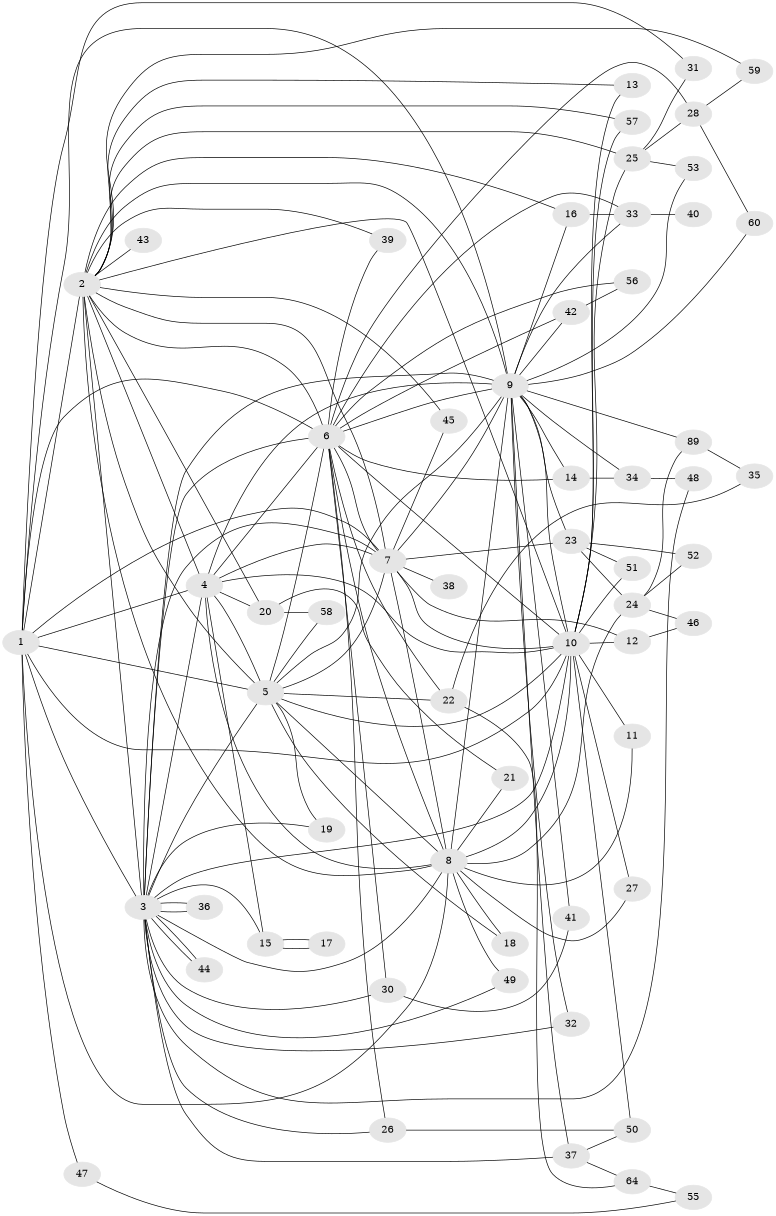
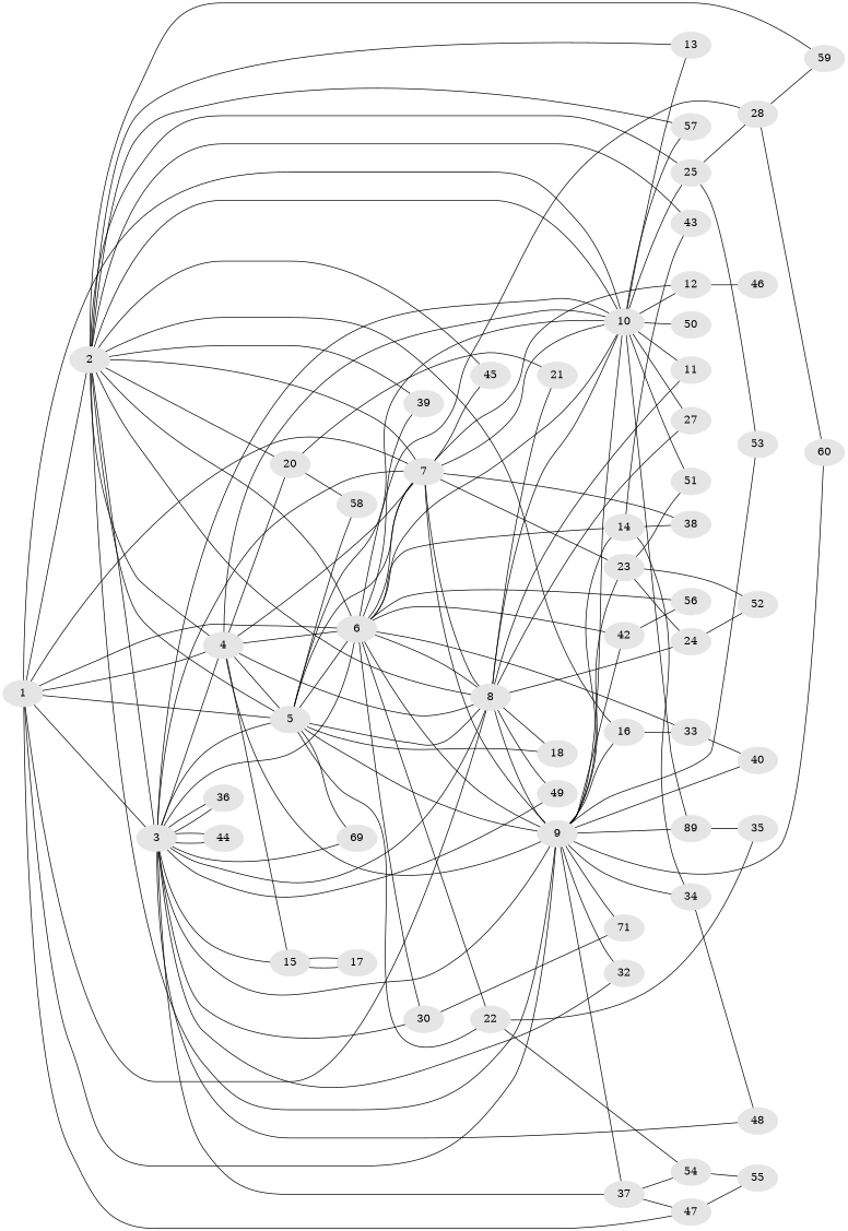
  graph {
    rankdir=LR
    node [color=gray90 style=filled]
    1
    2
    3
    4
    5
    6
    7
    8
    9
    10
-   31
    47
    13
    16
    20
    25
    39
    43
    45
    57
    59
    15
-   19
-   26
+   19 [label=69]
    30
    32
    36
    37
    44
    48
    49
    18
    22
    58
    14
    28
    33
    42
    56
    12
    23
    38
    11
    21
    24
    27
    n47 [label=89]
    34
    40
-   41
+   41 [label=71]
    53
    60
    50
    51
    55
    17
-   54 [label=64]
+   54
    35
    46
    52
    1 -- 2
    1 -- 3
    1 -- 4
    1 -- 5
    1 -- 6
    1 -- 7
    1 -- 8
    1 -- 9
    1 -- 10
-   1 -- 31
    1 -- 47
    2 -- 3
    2 -- 4
    2 -- 5
    2 -- 6
    2 -- 7
    2 -- 8
    2 -- 9
    2 -- 10
    2 -- 13
    2 -- 16
    2 -- 20
    2 -- 25
    2 -- 39
    2 -- 43
    2 -- 45
    2 -- 57
    2 -- 59
    3 -- 4
    3 -- 5
    3 -- 6
    3 -- 7
    3 -- 8
    3 -- 9
    3 -- 10
    3 -- 15
    3 -- 19
-   3 -- 26
    3 -- 30
    3 -- 32
    3 -- 36
    3 -- 36
    3 -- 37
    3 -- 44
    3 -- 44
    3 -- 48
    3 -- 49
    4 -- 5
    4 -- 6
    4 -- 7
    4 -- 8
    4 -- 9
    4 -- 10
    4 -- 20
    4 -- 15
    5 -- 6
    5 -- 7
    5 -- 8
    5 -- 9
    5 -- 10
    5 -- 19
    5 -- 18
    5 -- 22
    5 -- 58
    6 -- 7
    6 -- 8
    6 -- 9
    6 -- 10
    6 -- 39
-   6 -- 26
    6 -- 30
    6 -- 22
    6 -- 14
    6 -- 28
    6 -- 33
    6 -- 42
    6 -- 56
    7 -- 8
    7 -- 9
    7 -- 10
    7 -- 45
    7 -- 12
    7 -- 23
    7 -- 38
    8 -- 9
    8 -- 10
    8 -- 49
    8 -- 18
    8 -- 11
    8 -- 21
    8 -- 24
    8 -- 27
    9 -- 10
    9 -- 16
    9 -- 32
    9 -- 37
    9 -- 14
    9 -- 42
    9 -- 23
    9 -- n47
    9 -- 34
-   9 -- 33
+   9 -- 40
    9 -- 41
    9 -- 53
    9 -- 60
    10 -- 13
    10 -- 25
    10 -- 57
    10 -- 12
    10 -- 11
    10 -- 27
-   24 -- n47
+   10 -- n47
    10 -- 50
    10 -- 51
    47 -- 55
    16 -- 33
    20 -- 58
    20 -- 21
-   25 -- 31
    25 -- 28
    25 -- 53
    15 -- 17
    15 -- 17
-   26 -- 50
    30 -- 41
-   37 -- 50
+   37 -- 47
    37 -- 54
    22 -- 54
    22 -- 35
+   14 -- 43
+   14 -- 38
    14 -- 34
    28 -- 59
    28 -- 60
    33 -- 40
    42 -- 56
    12 -- 46
    23 -- 24
    23 -- 51
    23 -- 52
-   24 -- 46
    24 -- 52
    n47 -- 35
    34 -- 48
    54 -- 55
  }
